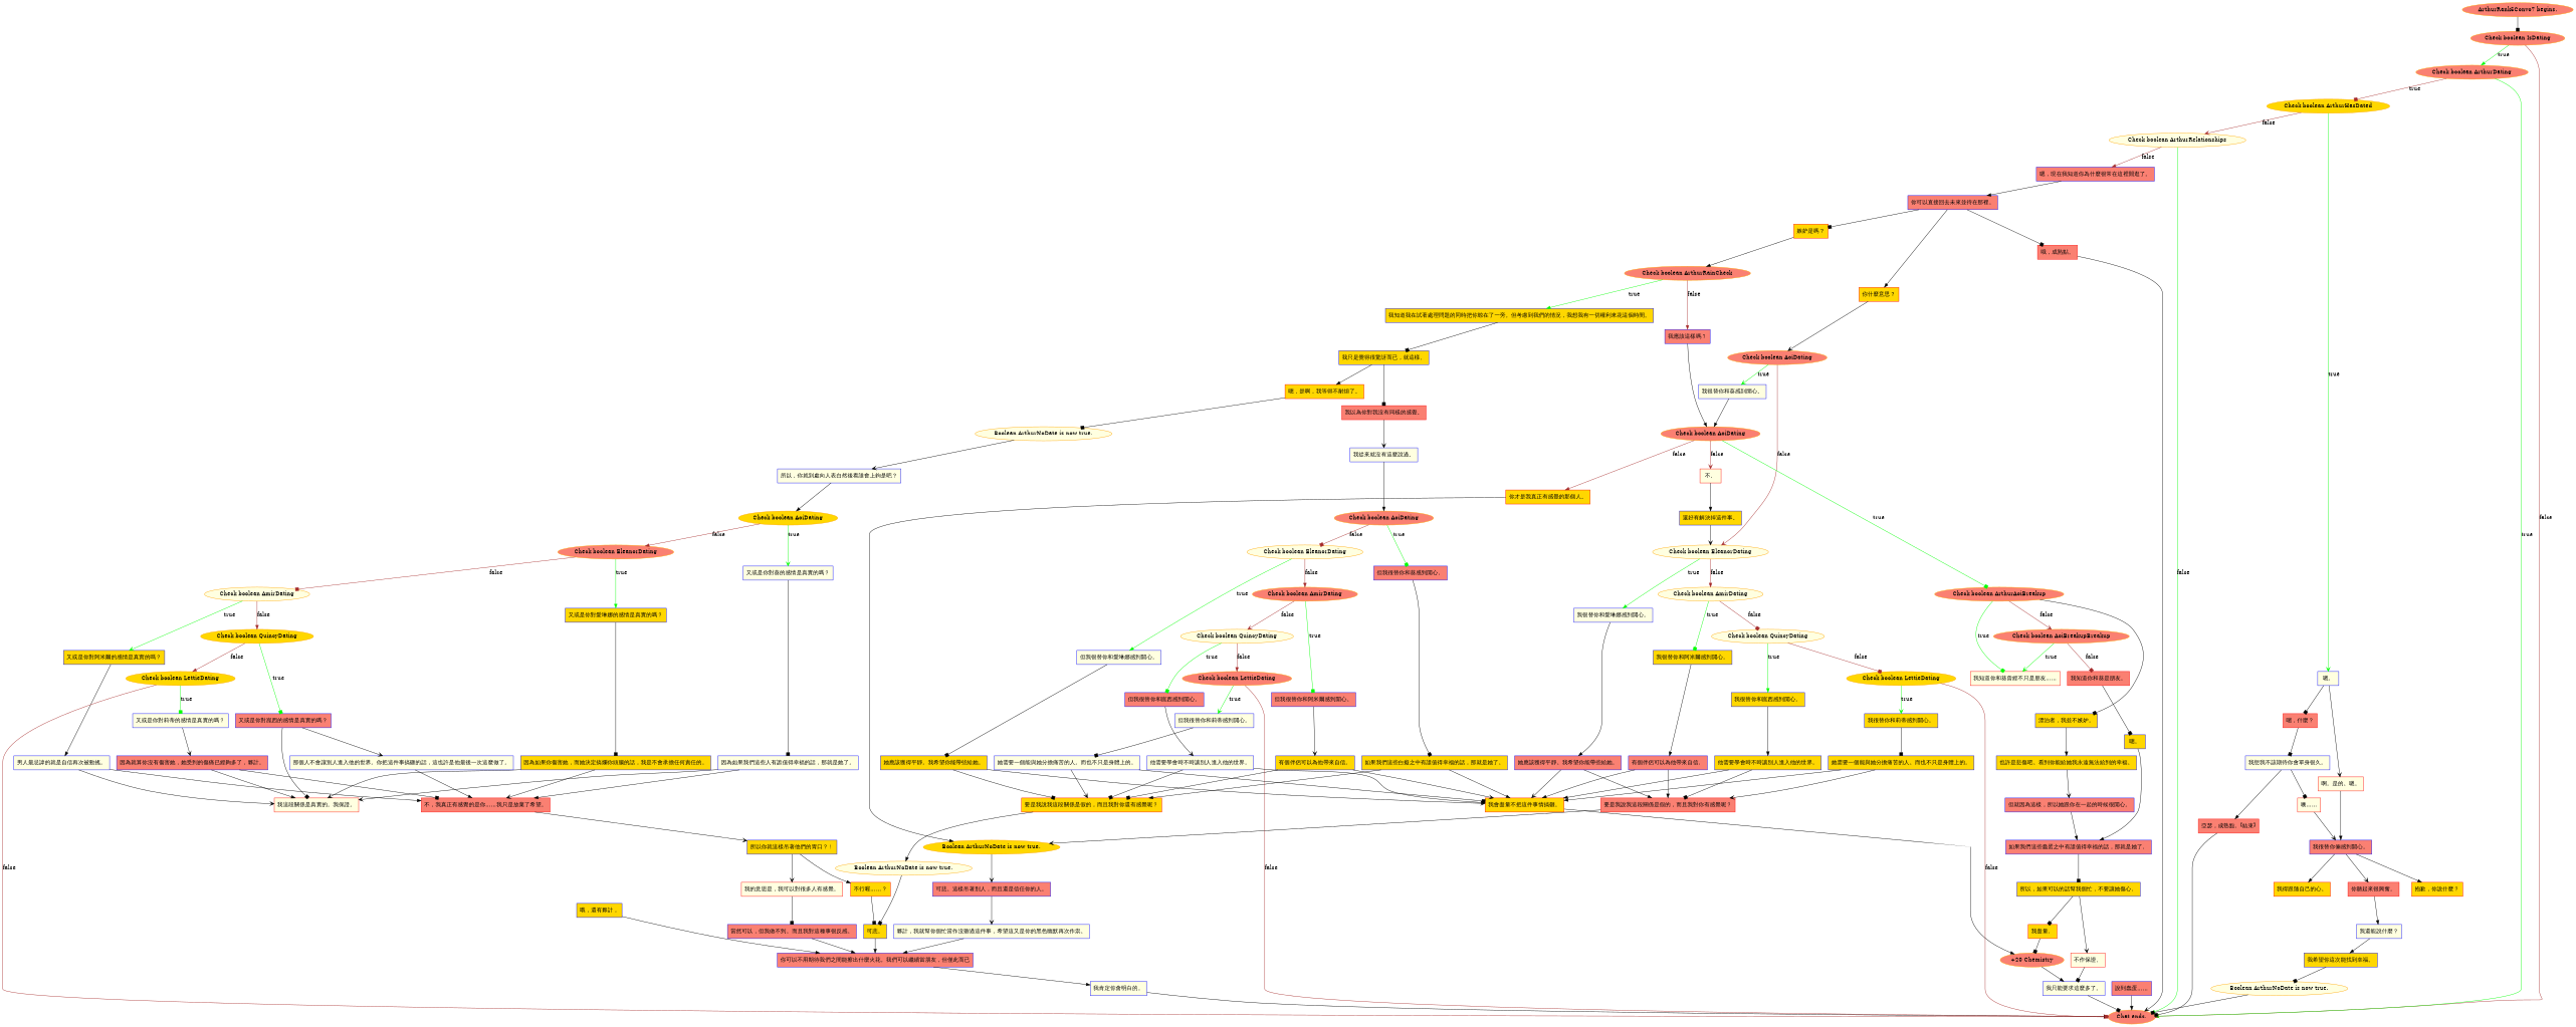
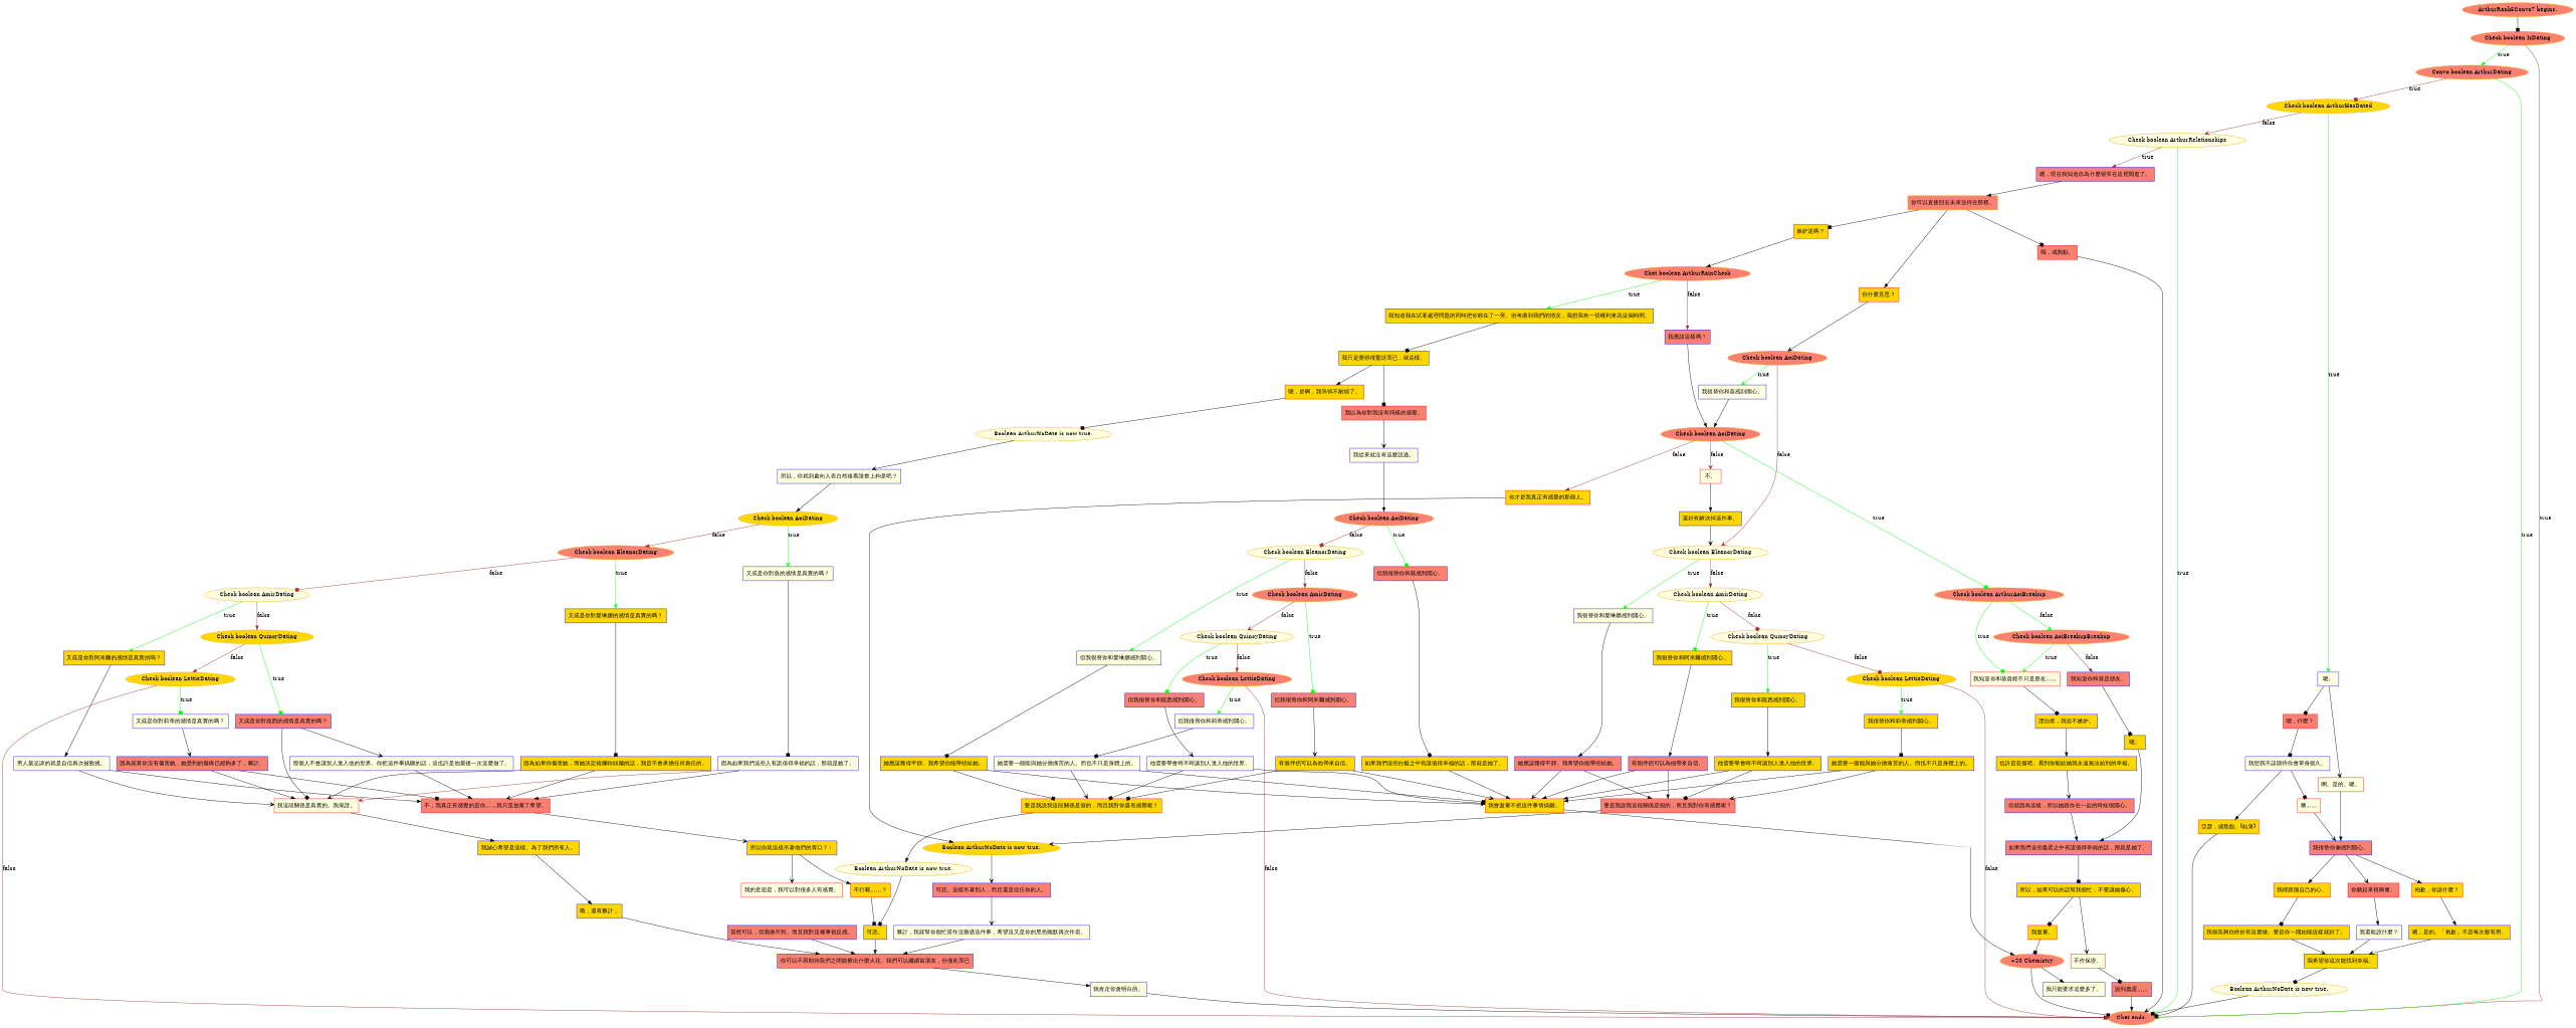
  digraph {
    node [color=blue fillcolor=gold style=filled shape=box]
    edge [arrowhead=normal]
    "ArthurRank5Convo7 begins." [color=orange fillcolor=salmon shape=""]
    n2 [color=orange fillcolor=salmon label="Check boolean IsDating" shape=""]
-   n3 [color=orange fillcolor=salmon label="Check boolean ArthurDating" shape=""]
+   n3 [color=orange fillcolor=salmon label="Convo boolean ArthurDating" shape=""]
    "Chat ends." [color=orange fillcolor=salmon shape=""]
    n5 [color=orange label="Check boolean ArthurHasDated" shape=""]
    n6 [fillcolor=lightyellow label="嗯。"]
    n7 [color=orange fillcolor=lightyellow label="Check boolean ArthurRelationships" shape=""]
    n8 [color=red fillcolor=salmon label="嗯，什麼？"]
    n9 [color=red fillcolor=lightyellow label="啊。是的。嗯。"]
    n10 [fillcolor=salmon label="嗯，現在我知道你為什麼很常在這裡閒逛了。"]
    n11 [fillcolor=lightyellow label="我想我不該期待你會單身很久。"]
    n12 [fillcolor=salmon label="我很替你倆感到開心。"]
-   n13 [fillcolor=salmon label="你可以直接回去未來並待在那裡。"]
-   n14 [color=red fillcolor=salmon label="亞瑟，成熟點。[結束]"]
+   n13 [color=orange fillcolor=salmon label="你可以直接回去未來並待在那裡。"]
+   n14 [color=red label="亞瑟，成熟點。[結束]"]
    n15 [color=red fillcolor=lightyellow label="噢……"]
    n16 [color=red fillcolor=salmon label="你聽起來很興奮。"]
    n17 [color=red label="抱歉，你說什麼？"]
    n18 [color=red label="我得跟隨自己的心。"]
    n19 [color=red fillcolor=salmon label="哦，成熟點。"]
    n20 [color=red label="嫉妒是嗎？"]
    n21 [color=red label="你什麼意思？"]
    n22 [fillcolor=lightyellow label="我還能說什麼？"]
-   n25 [color=orange fillcolor=salmon label="Check boolean ArthurRainCheck" shape=""]
+   n23 [label="嗯，是的。「抱歉」不是每次都有用。"]
+   n24 [label="我很高興你終於有這麼做。要是你一開始能這樣就好了。"]
+   n25 [color=orange fillcolor=salmon label="Chat boolean ArthurRainCheck" shape=""]
    n26 [color=orange fillcolor=salmon label="Check boolean AoiDating" shape=""]
    n27 [label="我希望你這次能找到幸福。"]
    n28 [label="我知道我在試著處理問題的同時把你晾在了一旁。但考慮到我們的情況，我想我有一切權利來花這個時間。"]
    n29 [fillcolor=salmon label="我應該這樣嗎？"]
    n30 [fillcolor=lightyellow label="我很替你和葵感到開心。"]
    n31 [color=orange fillcolor=lightyellow label="Check boolean EleanorDating" shape=""]
    n32 [color=orange fillcolor=lightyellow label="Boolean ArthurNoDate is now true." shape=""]
    n33 [label="我只是覺得很驚訝而已，就這樣。"]
    n34 [color=orange fillcolor=salmon label="Check boolean AoiDating" shape=""]
    n35 [fillcolor=lightyellow label="我很替你和愛琳娜感到開心。"]
    n36 [color=orange fillcolor=lightyellow label="Check boolean AmirDating" shape=""]
    n37 [color=red fillcolor=salmon label="我以為你對我沒有同樣的感覺。"]
    n38 [color=red label="嗯，是啊，我等得不耐煩了。"]
    n39 [color=orange fillcolor=salmon label="Check boolean ArthurAoiBreakup" shape=""]
    n40 [color=red fillcolor=lightyellow label="不。"]
    n41 [color=red label="你才是我真正有感覺的那個人。"]
    n42 [fillcolor=salmon label="她應該獲得平靜。我希望你能帶些給她。"]
    n43 [label="我很替你和阿米爾感到開心。"]
    n44 [color=orange fillcolor=lightyellow label="Check boolean QuincyDating" shape=""]
    n45 [fillcolor=lightyellow label="我從來就沒有這麼說過。"]
    n46 [color=orange fillcolor=lightyellow label="Boolean ArthurNoDate is now true." shape=""]
    n47 [color=red fillcolor=lightyellow label="我知道你和葵曾經不只是朋友……"]
    n48 [color=orange fillcolor=salmon label="Check boolean AoiBreakupBreakup" shape=""]
    n49 [label="還好有解決掉這件事。"]
    n50 [color=orange label="Boolean ArthurNoDate is now true." shape=""]
    n51 [color=red label="我會盡量不把這件事情搞砸。"]
    n52 [color=red fillcolor=salmon label="要是我說我這段關係是假的，而且我對你有感覺呢？"]
    n53 [fillcolor=salmon label="有個伴侶可以為他帶來自信。"]
    n54 [label="我很替你和崑西感到開心。"]
    n55 [color=orange label="Check boolean LettieDating" shape=""]
    n56 [color=orange fillcolor=salmon label="Check boolean AoiDating" shape=""]
    n57 [fillcolor=lightyellow label="所以，你就到處向人表白然後看誰會上鉤是吧？"]
    n58 [label="漂泊者，我並不嫉妒。"]
-   n59 [color=red fillcolor=salmon label="我知道你和葵是朋友。"]
+   n59 [fillcolor=salmon label="我知道你和葵是朋友。"]
    n60 [fillcolor=salmon label="可悲。這樣吊著別人，而且還是信任你的人。"]
    n61 [color=orange fillcolor=salmon label="+20 Chemistry" shape=""]
    n62 [label="他需要學會時不時讓別人進入他的世界。"]
    n63 [label="我很替你和莉蒂感到開心。"]
    n64 [fillcolor=salmon label="但我很替你和葵感到開心。"]
    n65 [color=orange fillcolor=lightyellow label="Check boolean EleanorDating" shape=""]
    n66 [color=orange label="Check boolean AoiDating" shape=""]
    n67 [label="也許是悲傷吧。看到你能給她我永遠無法給到的幸福。"]
    n68 [label="嗯。"]
    n69 [fillcolor=lightyellow label="夥計，我就幫你個忙當作沒聽過這件事，希望這又是你的黑色幽默再次作祟。"]
    n70 [fillcolor=lightyellow label="我只能要求這麼多了。"]
    n71 [label="她需要一個能與她分擔痛苦的人。而也不只是身體上的。"]
    n72 [label="如果我們這些白癡之中有誰值得幸福的話，那就是她了。"]
    n73 [fillcolor=lightyellow label="但我很替你和愛琳娜感到開心。"]
    n74 [color=orange fillcolor=salmon label="Check boolean AmirDating" shape=""]
    n75 [fillcolor=lightyellow label="又或是你對葵的感情是真實的嗎？"]
    n76 [color=orange fillcolor=salmon label="Check boolean EleanorDating" shape=""]
    n77 [fillcolor=salmon label="但就因為這樣，所以她跟你在一起的時候很開心。"]
    n78 [fillcolor=salmon label="如果我們這些蠢蛋之中有誰值得幸福的話，那就是她了。"]
    n79 [fillcolor=salmon label="你可以不用期待我們之間能擦出什麼火花。我們可以繼續當朋友，但僅此而已"]
    n80 [color=red label="要是我說我這段關係是假的，而且我對你還有感覺呢？"]
    n81 [label="她應該獲得平靜。我希望你能帶些給她。"]
    n82 [fillcolor=salmon label="但我很替你和阿米爾感到開心。"]
    n83 [color=orange fillcolor=lightyellow label="Check boolean QuincyDating" shape=""]
    n84 [fillcolor=lightyellow label="因為如果我們這些人有誰值得幸福的話，那就是她了。"]
    n85 [label="又或是你對愛琳娜的感情是真實的嗎？"]
    n86 [color=orange fillcolor=lightyellow label="Check boolean AmirDating" shape=""]
    n87 [label="所以，如果可以的話幫我個忙，不要讓她傷心。"]
    n88 [fillcolor=lightyellow label="我肯定你會明白的。"]
    n89 [color=orange fillcolor=lightyellow label="Boolean ArthurNoDate is now true." shape=""]
    n90 [label="有個伴侶可以為他帶來自信。"]
    n91 [fillcolor=salmon label="但我很替你和崑西感到開心。"]
    n92 [color=orange fillcolor=salmon label="Check boolean LettieDating" shape=""]
    n93 [color=red fillcolor=salmon label="不，我真正有感覺的是你……我只是放棄了希望。"]
    n94 [color=red fillcolor=lightyellow label="我這段關係是真實的。我保證。"]
    n95 [label="因為如果你傷害她，而她決定搞爛你頭腦的話，我是不會承擔任何責任的。"]
    n96 [label="又或是你對阿米爾的感情是真實的嗎？"]
    n97 [color=orange label="Check boolean QuincyDating" shape=""]
    n98 [color=red label="我盡量。"]
    n99 [color=red fillcolor=lightyellow label="不作保證。"]
    n100 [label="可悲。"]
    n101 [fillcolor=lightyellow label="他需要學會時不時讓別人進入他的世界。"]
    n102 [fillcolor=lightyellow label="但我很替你和莉蒂感到開心。"]
    n103 [label="所以你就這樣吊著他們的胃口？！"]
+   n104 [label="我誠心希望是這樣。為了我們所有人。"]
    n105 [fillcolor=lightyellow label="男人最忌諱的就是自信再次被動搖。"]
    n106 [fillcolor=salmon label="又或是你對崑西的感情是真實的嗎？"]
    n107 [color=orange label="Check boolean LettieDating" shape=""]
    n108 [fillcolor=salmon label="說到蠢蛋……"]
    n109 [fillcolor=lightyellow label="她需要一個能與她分擔痛苦的人。而也不只是身體上的。"]
    n110 [color=red label="不行喔……？"]
    n111 [color=red fillcolor=lightyellow label="我的意思是，我可以對很多人有感覺。"]
    n112 [label="哦，還有夥計，"]
    n113 [fillcolor=lightyellow label="那個人不會讓別人進入他的世界。你把這件事搞砸的話，這也許是他最後一次這麼做了。"]
    n114 [fillcolor=lightyellow label="又或是你對莉蒂的感情是真實的嗎？"]
    n115 [fillcolor=salmon label="當然可以，但我做不到。而且我對這種事很反感。"]
    n116 [fillcolor=salmon label="因為就算你沒有傷害她，她受到的傷痛已經夠多了，夥計。"]
    "ArthurRank5Convo7 begins." -> n2 [arrowhead=box]
    n2 -> n3 [color=green label=true]
-   n2 -> "Chat ends." [arrowhead=box color=brown label=false]
+   n2 -> "Chat ends." [arrowhead=box color=brown label=true]
    n3 -> "Chat ends." [arrowhead=vee color=green label=true]
    n3 -> n5 [arrowhead=box color=brown label=true]
    n5 -> n6 [arrowhead=vee color=green label=true]
    n5 -> n7 [arrowhead=vee color=brown label=false]
    n6 -> n8 [arrowhead=box]
    n6 -> n9 [arrowhead=vee]
-   n7 -> "Chat ends." [color=green label=false]
-   n7 -> n10 [color=brown label=false]
+   n7 -> "Chat ends." [color=green label=true]
+   n7 -> n10 [color=brown label=true]
    n8 -> n11 [arrowhead=box]
    n9 -> n12
    n10 -> n13
    n11 -> n14
    n11 -> n15 [arrowhead=box]
    n12 -> n16 [arrowhead=vee]
    n12 -> n17
    n12 -> n18
    n13 -> n19 [arrowhead=box]
    n13 -> n20 [arrowhead=box]
    n13 -> n21
    n14 -> "Chat ends." [arrowhead=box]
    n15 -> n12 [arrowhead=vee]
    n16 -> n22
+   n17 -> n23
+   n18 -> n24 [arrowhead=box]
    n19 -> "Chat ends." [arrowhead=vee]
    n20 -> n25
    n21 -> n26 [arrowhead=vee]
    n22 -> n27
+   n23 -> n27 [arrowhead=vee]
+   n24 -> n27 [arrowhead=vee]
    n25 -> n28 [color=green label=true]
    n25 -> n29 [color=brown label=false]
    n26 -> n30 [arrowhead=vee color=green label=true]
    n26 -> n31 [arrowhead=vee color=brown label=false]
    n27 -> n32 [arrowhead=box]
    n28 -> n33 [arrowhead=box]
    n29 -> n34
    n30 -> n34
    n31 -> n35 [color=green label=true]
    n31 -> n36 [color=brown label=false]
    n32 -> "Chat ends." [arrowhead=box]
    n33 -> n37 [arrowhead=box]
    n33 -> n38
    n34 -> n39 [arrowhead=box color=green label=true]
    n34 -> n40 [arrowhead=vee color=brown label=false]
    n34 -> n41 [color=brown label=false]
    n35 -> n42
    n36 -> n43 [arrowhead=box color=green label=true]
    n36 -> n44 [arrowhead=box color=brown label=false]
    n37 -> n45 [arrowhead=vee]
    n38 -> n46 [arrowhead=box]
    n39 -> n47 [arrowhead=box color=green label=true]
-   n39 -> n48 [arrowhead=vee color=brown label=false]
+   n39 -> n48 [arrowhead=vee color=green label=false]
    n40 -> n49
    n41 -> n50
    n42 -> n51 [arrowhead=vee]
    n42 -> n52
    n43 -> n53
    n44 -> n54 [color=green label=true]
    n44 -> n55 [arrowhead=box color=brown label=false]
    n45 -> n56
    n46 -> n57 [arrowhead=vee]
-   n39 -> n58 [arrowhead=box]
+   n47 -> n58 [arrowhead=box]
    n48 -> n47 [arrowhead=vee color=green label=true]
-   n48 -> n59 [arrowhead=box color=brown label=false]
+   n48 -> n59 [color=brown label=false]
    n49 -> n31 [arrowhead=vee]
    n50 -> n60 [arrowhead=vee]
    n51 -> n61
    n52 -> n50 [arrowhead=vee]
    n53 -> n51
    n53 -> n52
    n54 -> n62
    n55 -> "Chat ends." [color=brown label=false]
    n55 -> n63 [arrowhead=vee color=green label=true]
    n56 -> n64 [arrowhead=box color=green label=true]
    n56 -> n65 [arrowhead=box color=brown label=false]
    n57 -> n66
    n58 -> n67
    n59 -> n68 [arrowhead=box]
    n60 -> n69 [arrowhead=vee]
    n61 -> n70
    n62 -> n51
    n62 -> n52 [arrowhead=box]
    n63 -> n71 [arrowhead=box]
    n64 -> n72 [arrowhead=box]
    n65 -> n73 [color=green label=true]
    n65 -> n74 [color=brown label=false]
    n66 -> n75 [arrowhead=vee color=green label=true]
    n66 -> n76 [color=brown label=false]
    n67 -> n77 [arrowhead=vee]
    n68 -> n78
    n69 -> n79
-   n70 -> "Chat ends." [arrowhead=box]
+   n61 -> "Chat ends." [arrowhead=box]
    n71 -> n51
    n71 -> n52 [arrowhead=vee]
    n72 -> n51
-   n72 -> n80
    n73 -> n81 [arrowhead=box]
    n74 -> n82 [arrowhead=box color=green label=true]
    n74 -> n83 [arrowhead=vee color=brown label=false]
    n75 -> n84 [arrowhead=box]
    n76 -> n85 [color=green label=true]
    n76 -> n86 [arrowhead=box color=brown label=false]
    n77 -> n78
    n78 -> n87 [arrowhead=box]
    n79 -> n88
    n80 -> n89
    n81 -> n51 [arrowhead=vee]
    n81 -> n80 [arrowhead=box]
    n82 -> n90 [arrowhead=vee]
    n83 -> n91 [arrowhead=box color=green label=true]
    n83 -> n92 [color=brown label=false]
    n84 -> n93
-   n84 -> n94 [arrowhead=vee]
+   n84 -> n94 [arrowhead=vee color=brown]
    n85 -> n95 [arrowhead=box]
    n86 -> n96 [arrowhead=vee color=green label=true]
    n86 -> n97 [color=brown label=false]
    n87 -> n98 [arrowhead=box]
    n87 -> n99 [arrowhead=vee]
    n88 -> "Chat ends."
    n89 -> n100 [arrowhead=box]
    n90 -> n51 [arrowhead=vee]
    n90 -> n80 [arrowhead=box]
    n91 -> n101 [arrowhead=vee]
    n92 -> "Chat ends." [arrowhead=vee color=brown label=false]
    n92 -> n102 [arrowhead=vee color=green label=true]
    n93 -> n103 [arrowhead=vee]
+   n94 -> n104
    n95 -> n93 [arrowhead=vee]
    n95 -> n94 [arrowhead=vee]
    n96 -> n105
    n97 -> n106 [arrowhead=box color=green label=true]
    n97 -> n107 [color=brown label=false]
    n98 -> n61 [arrowhead=box]
-   n99 -> n70 [arrowhead=box]
+   n99 -> n108 [arrowhead=box]
    n100 -> n79
    n101 -> n51
    n101 -> n80 [arrowhead=box]
    n102 -> n109 [arrowhead=box]
    n103 -> n110
    n103 -> n111 [arrowhead=vee]
+   n104 -> n112
    n105 -> n93
    n105 -> n94 [arrowhead=vee]
    n106 -> n94 [arrowhead=box]
    n106 -> n113 [arrowhead=vee]
    n107 -> "Chat ends." [arrowhead=box color=brown label=false]
    n107 -> n114 [arrowhead=box color=green label=true]
    n108 -> "Chat ends."
    n109 -> n51 [arrowhead=box]
    n109 -> n80 [arrowhead=vee]
    n110 -> n100 [arrowhead=box]
-   n111 -> n115 [arrowhead=box]
    n112 -> n79
    n113 -> n93
    n114 -> n116 [arrowhead=vee]
    n115 -> n79
    n116 -> n93 [arrowhead=box]
    n116 -> n94
  }
